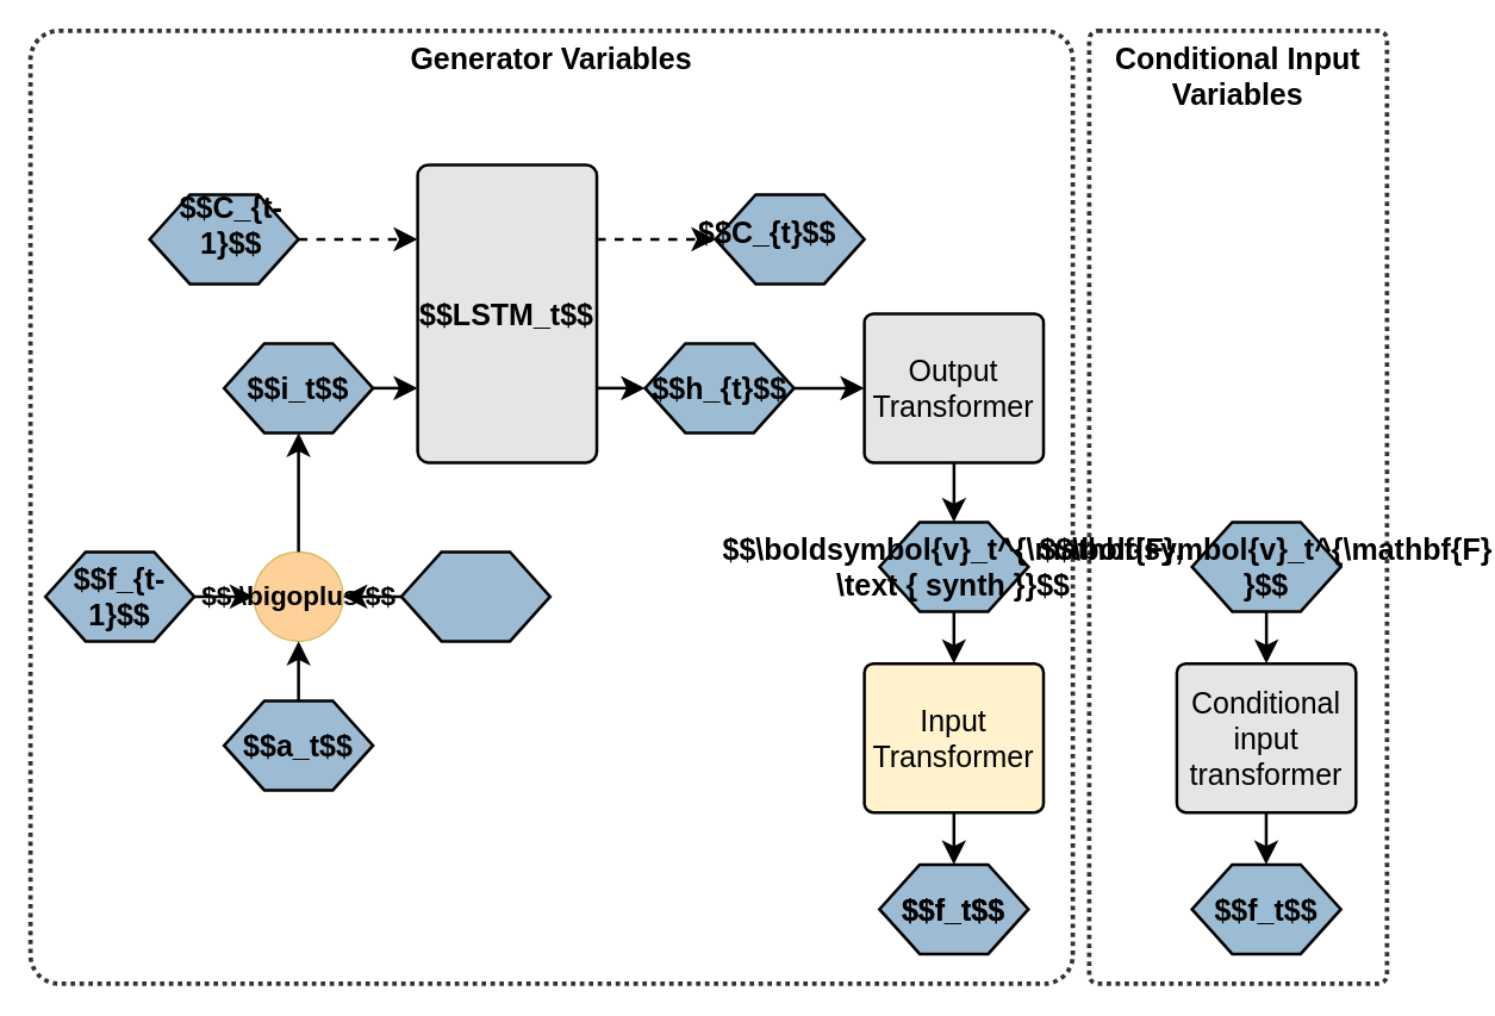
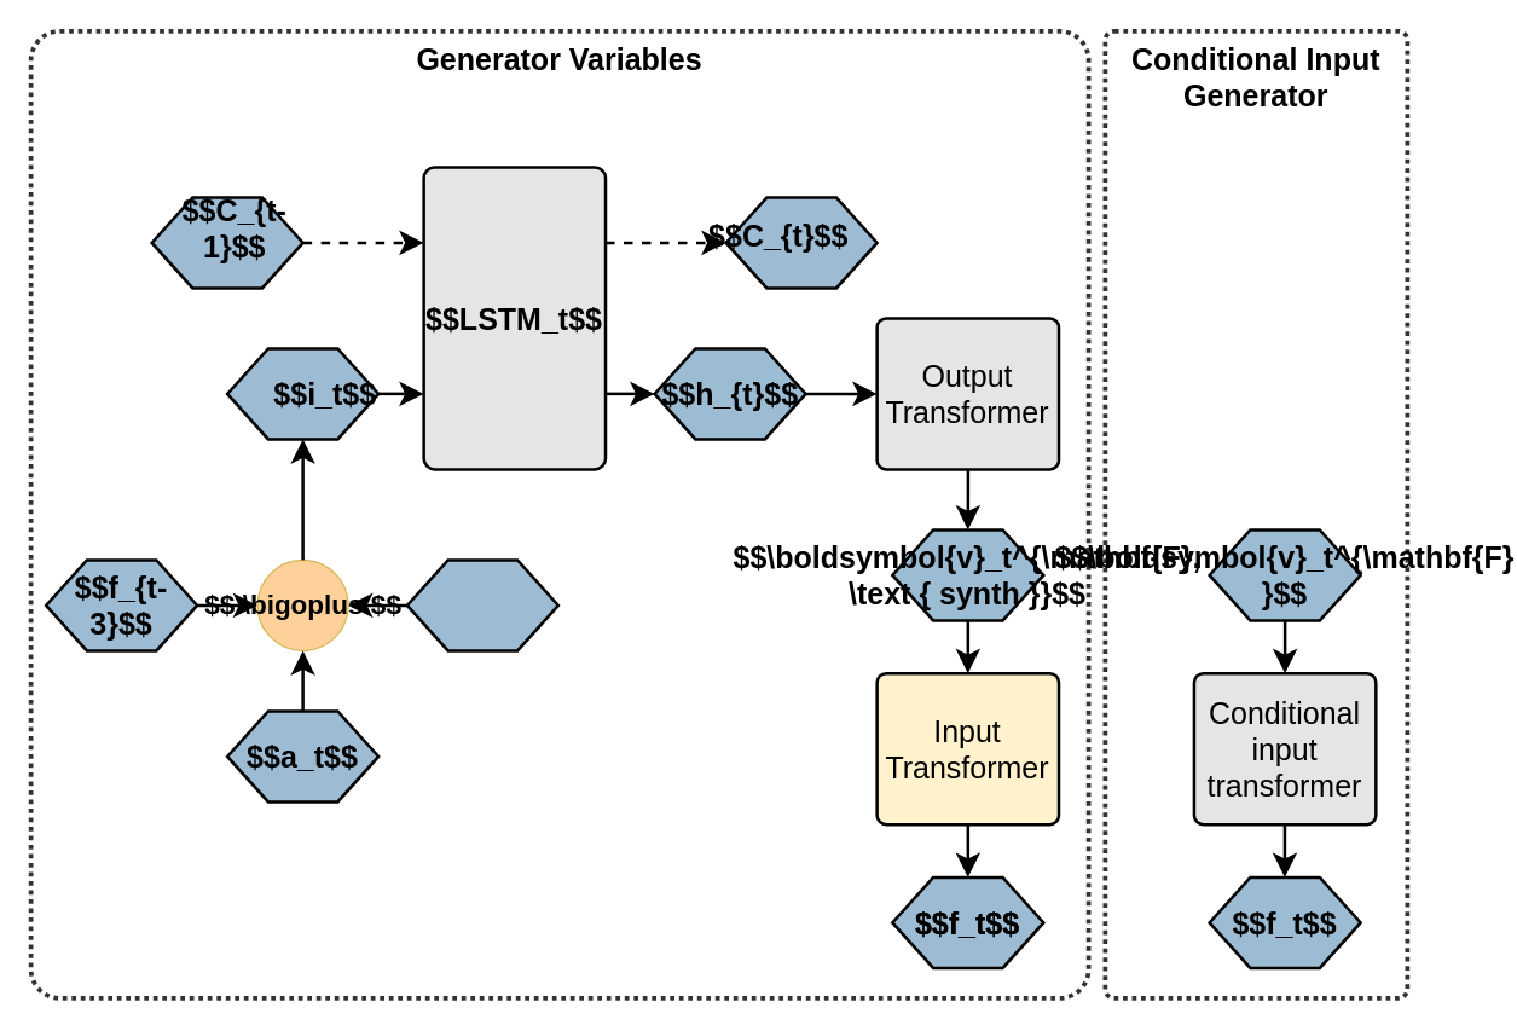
  <mxCell id="0" />
  <mxCell id="1" parent="0" />
  <mxCell id="2" value="&lt;b&gt;&lt;font style=&quot;font-size: 20px;&quot;&gt;Generator Variables&lt;br&gt;&lt;br&gt;&lt;/font&gt;&lt;/b&gt;" style="rounded=1;whiteSpace=wrap;html=1;fillColor=none;strokeColor=#000000;glass=0;shadow=0;strokeWidth=3;verticalAlign=top;movable=1;resizable=1;rotatable=1;deletable=1;editable=1;locked=0;connectable=1;opacity=80;imageHeight=24;arcSize=3;dashed=1;dashPattern=1 1;" parent="1" vertex="1"><mxGeometry x="20" y="20" width="700" height="640" as="geometry" /></mxCell>
  <mxCell id="3" value="" style="verticalLabelPosition=bottom;verticalAlign=top;html=1;shape=hexagon;perimeter=hexagonPerimeter2;arcSize=6;size=0.27;fillColor=#9dbcd3;strokeColor=#000000;strokeWidth=2;" parent="1" vertex="1"><mxGeometry x="30" y="370" width="100" height="60" as="geometry" /></mxCell>
  <mxCell id="4" value="" style="verticalLabelPosition=bottom;verticalAlign=top;html=1;shape=hexagon;perimeter=hexagonPerimeter2;arcSize=6;size=0.27;fillColor=#9dbcd3;strokeColor=#000000;strokeWidth=2;" parent="1" vertex="1"><mxGeometry x="269" y="370" width="100" height="60" as="geometry" /></mxCell>
  <mxCell id="5" value="" style="verticalLabelPosition=bottom;verticalAlign=top;html=1;shape=hexagon;perimeter=hexagonPerimeter2;arcSize=6;size=0.27;fillColor=#9dbcd3;strokeColor=#000000;strokeWidth=2;" parent="1" vertex="1"><mxGeometry x="150" y="470" width="100" height="60" as="geometry" /></mxCell>
  <mxCell id="6" style="edgeStyle=orthogonalEdgeStyle;rounded=0;orthogonalLoop=1;jettySize=auto;html=1;entryX=1;entryY=0.5;entryDx=0;entryDy=0;endSize=6;strokeWidth=2;startArrow=classic;startFill=1;endArrow=none;endFill=0;targetPerimeterSpacing=0;sourcePerimeterSpacing=0;startSize=10;" parent="1" source="7" target="3" edge="1"><mxGeometry relative="1" as="geometry" /></mxCell>
  <mxCell id="7" value="" style="verticalLabelPosition=bottom;verticalAlign=top;html=1;shape=mxgraph.flowchart.on-page_reference;fillColor=#fdd199;strokeColor=#d6b656;" parent="1" vertex="1"><mxGeometry x="170" y="370" width="60" height="60" as="geometry" /></mxCell>
  <mxCell id="8" style="edgeStyle=orthogonalEdgeStyle;rounded=0;orthogonalLoop=1;jettySize=auto;html=1;entryX=0.5;entryY=1;entryDx=0;entryDy=0;exitX=0.5;exitY=0;exitDx=0;exitDy=0;exitPerimeter=0;endSize=10;strokeWidth=2;" parent="1" source="7" target="15" edge="1"><mxGeometry relative="1" as="geometry" /></mxCell>
  <mxCell id="9" value="$$ \bigoplus $$" style="text;html=1;align=center;verticalAlign=middle;resizable=0;points=[];autosize=1;strokeColor=none;fillColor=none;fontStyle=1;fontSize=18;" parent="1" vertex="1"><mxGeometry x="125" y="380" width="150" height="40" as="geometry" /></mxCell>
  <mxCell id="10" style="edgeStyle=orthogonalEdgeStyle;rounded=0;orthogonalLoop=1;jettySize=auto;html=1;entryX=0.5;entryY=1;entryDx=0;entryDy=0;entryPerimeter=0;endSize=10;strokeWidth=2;exitX=0.5;exitY=0;exitDx=0;exitDy=0;" parent="1" source="5" target="7" edge="1"><mxGeometry relative="1" as="geometry"><mxPoint x="270" y="430" as="sourcePoint" /><Array as="points"><mxPoint x="200" y="450" /><mxPoint x="200" y="450" /></Array></mxGeometry></mxCell>
  <mxCell id="11" style="edgeStyle=orthogonalEdgeStyle;rounded=0;orthogonalLoop=1;jettySize=auto;html=1;entryX=1;entryY=0.5;entryDx=0;entryDy=0;entryPerimeter=0;endSize=10;strokeWidth=2;exitX=0;exitY=0.5;exitDx=0;exitDy=0;" parent="1" source="4" target="7" edge="1"><mxGeometry relative="1" as="geometry"><mxPoint x="256" y="400" as="sourcePoint" /><mxPoint x="242.5" y="400" as="targetPoint" /><Array as="points" /></mxGeometry></mxCell>
- <mxCell id="12" value="&lt;font size=&quot;1&quot; style=&quot;&quot;&gt;&lt;b style=&quot;font-size: 20px;&quot;&gt;$$f_{t-1}$$&lt;/b&gt;&lt;/font&gt;" style="text;html=1;strokeColor=none;fillColor=none;align=center;verticalAlign=middle;whiteSpace=wrap;rounded=0;" parent="1" vertex="1"><mxGeometry x="50" y="385" width="60" height="30" as="geometry" /></mxCell>
+ <mxCell id="12" value="&lt;font size=&quot;1&quot; style=&quot;&quot;&gt;&lt;b style=&quot;font-size: 20px;&quot;&gt;$$f_{t-3}$$&lt;/b&gt;&lt;/font&gt;" style="text;html=1;strokeColor=none;fillColor=none;align=center;verticalAlign=middle;whiteSpace=wrap;rounded=0;" parent="1" vertex="1"><mxGeometry x="50" y="385" width="60" height="30" as="geometry" /></mxCell>
  <mxCell id="13" value="&lt;font size=&quot;1&quot; style=&quot;&quot;&gt;&lt;b style=&quot;font-size: 20px;&quot;&gt;$$a_t$$&lt;/b&gt;&lt;/font&gt;" style="text;html=1;strokeColor=none;fillColor=none;align=center;verticalAlign=middle;whiteSpace=wrap;rounded=0;" parent="1" vertex="1"><mxGeometry x="170" y="485" width="60" height="30" as="geometry" /></mxCell>
  <mxCell id="14" style="edgeStyle=orthogonalEdgeStyle;rounded=0;orthogonalLoop=1;jettySize=auto;html=1;exitX=1;exitY=0.5;exitDx=0;exitDy=0;entryX=0;entryY=0.75;entryDx=0;entryDy=0;strokeWidth=2;endSize=10;" parent="1" source="15" target="19" edge="1"><mxGeometry relative="1" as="geometry" /></mxCell>
  <mxCell id="15" value="" style="verticalLabelPosition=bottom;verticalAlign=top;html=1;shape=hexagon;perimeter=hexagonPerimeter2;arcSize=6;size=0.27;fillColor=#9dbcd3;strokeColor=#000000;strokeWidth=2;" parent="1" vertex="1"><mxGeometry x="150" y="230" width="100" height="60" as="geometry" /></mxCell>
- <mxCell id="16" value="&lt;font size=&quot;1&quot; style=&quot;&quot;&gt;&lt;b style=&quot;font-size: 20px;&quot;&gt;$$i_t$$&lt;/b&gt;&lt;/font&gt;" style="text;html=1;strokeColor=none;fillColor=none;align=center;verticalAlign=middle;whiteSpace=wrap;rounded=0;" parent="1" vertex="1"><mxGeometry x="170" y="245" width="60" height="30" as="geometry" /></mxCell>
+ <mxCell id="16" value="&lt;font size=&quot;1&quot; style=&quot;&quot;&gt;&lt;b style=&quot;font-size: 20px;&quot;&gt;$$i_t$$&lt;/b&gt;&lt;/font&gt;" style="text;html=1;strokeColor=none;fillColor=none;align=center;verticalAlign=middle;whiteSpace=wrap;rounded=0;" parent="1" vertex="1"><mxGeometry x="185" y="245" width="60" height="30" as="geometry" /></mxCell>
  <mxCell id="17" style="edgeStyle=orthogonalEdgeStyle;rounded=0;orthogonalLoop=1;jettySize=auto;html=1;exitX=1;exitY=0.25;exitDx=0;exitDy=0;entryX=0;entryY=0.5;entryDx=0;entryDy=0;strokeWidth=2;endSize=10;dashed=1;" parent="1" source="19" target="20" edge="1"><mxGeometry relative="1" as="geometry" /></mxCell>
  <mxCell id="18" style="edgeStyle=orthogonalEdgeStyle;rounded=0;orthogonalLoop=1;jettySize=auto;html=1;exitX=1;exitY=0.75;exitDx=0;exitDy=0;entryX=0;entryY=0.5;entryDx=0;entryDy=0;strokeWidth=2;endSize=10;" parent="1" source="19" target="26" edge="1"><mxGeometry relative="1" as="geometry" /></mxCell>
  <mxCell id="19" value="&lt;b&gt;&lt;font style=&quot;font-size: 20px;&quot;&gt;$$LSTM_t$$&lt;/font&gt;&lt;/b&gt;" style="rounded=1;whiteSpace=wrap;html=1;glass=0;arcSize=6;strokeWidth=2;fillColor=#e5e5e5;" parent="1" vertex="1"><mxGeometry x="280" y="110" width="120.31" height="200" as="geometry" /></mxCell>
  <mxCell id="20" value="" style="verticalLabelPosition=bottom;verticalAlign=top;html=1;shape=hexagon;perimeter=hexagonPerimeter2;arcSize=6;size=0.27;fontSize=20;fontStyle=1;fillColor=#9dbbd3;strokeColor=#000000;strokeWidth=2;" parent="1" vertex="1"><mxGeometry x="480" y="130" width="100" height="60" as="geometry" /></mxCell>
  <mxCell id="21" style="edgeStyle=orthogonalEdgeStyle;rounded=0;orthogonalLoop=1;jettySize=auto;html=1;entryX=0;entryY=0.25;entryDx=0;entryDy=0;strokeWidth=2;endSize=10;dashed=1;" parent="1" source="22" target="19" edge="1"><mxGeometry relative="1" as="geometry"><mxPoint x="270" y="151" as="targetPoint" /></mxGeometry></mxCell>
  <mxCell id="22" value="" style="verticalLabelPosition=bottom;verticalAlign=top;html=1;shape=hexagon;perimeter=hexagonPerimeter2;arcSize=6;size=0.27;fontSize=20;fontStyle=1;fillColor=#9dbcd3;strokeColor=#000000;strokeWidth=2;" parent="1" vertex="1"><mxGeometry x="100" y="130" width="100" height="60" as="geometry" /></mxCell>
  <mxCell id="23" value="&lt;font style=&quot;font-size: 20px;&quot;&gt;&lt;span style=&quot;font-size: 20px;&quot;&gt;$$C_{t-1}$$&lt;/span&gt;&lt;/font&gt;" style="text;html=1;strokeColor=none;fillColor=none;align=center;verticalAlign=middle;whiteSpace=wrap;rounded=0;fontSize=20;fontStyle=1" parent="1" vertex="1"><mxGeometry x="125" y="135" width="60" height="30" as="geometry" /></mxCell>
  <mxCell id="24" value="&lt;font style=&quot;font-size: 20px;&quot;&gt;&lt;span style=&quot;font-size: 20px;&quot;&gt;$$C_{t}$$&lt;/span&gt;&lt;/font&gt;" style="text;html=1;strokeColor=none;fillColor=none;align=center;verticalAlign=middle;whiteSpace=wrap;rounded=0;fontSize=20;fontStyle=1" parent="1" vertex="1"><mxGeometry x="485" y="140" width="60" height="30" as="geometry" /></mxCell>
  <mxCell id="25" style="edgeStyle=orthogonalEdgeStyle;rounded=0;orthogonalLoop=1;jettySize=auto;html=1;entryX=0;entryY=0.5;entryDx=0;entryDy=0;strokeWidth=2;endSize=10;" parent="1" source="26" target="29" edge="1"><mxGeometry relative="1" as="geometry" /></mxCell>
  <mxCell id="26" value="" style="verticalLabelPosition=bottom;verticalAlign=top;html=1;shape=hexagon;perimeter=hexagonPerimeter2;arcSize=6;size=0.27;fillColor=#9cbcd3;strokeColor=#000000;strokeWidth=2;" parent="1" vertex="1"><mxGeometry x="432.75" y="230" width="100" height="60" as="geometry" /></mxCell>
  <mxCell id="27" value="&lt;font size=&quot;1&quot; style=&quot;&quot;&gt;&lt;b style=&quot;font-size: 20px;&quot;&gt;$$h_{t}$$&lt;/b&gt;&lt;/font&gt;" style="text;html=1;strokeColor=none;fillColor=none;align=center;verticalAlign=middle;whiteSpace=wrap;rounded=0;" parent="1" vertex="1"><mxGeometry x="452.75" y="245" width="60" height="30" as="geometry" /></mxCell>
  <mxCell id="28" value="" style="edgeStyle=orthogonalEdgeStyle;rounded=0;orthogonalLoop=1;jettySize=auto;html=1;entryX=0.5;entryY=0;entryDx=0;entryDy=0;strokeWidth=2;endSize=10;" parent="1" source="29" target="30" edge="1"><mxGeometry relative="1" as="geometry" /></mxCell>
  <mxCell id="29" value="&lt;span&gt;&lt;font style=&quot;font-size: 20px;&quot;&gt;Output&lt;br&gt;Transformer&lt;br&gt;&lt;/font&gt;&lt;/span&gt;" style="rounded=1;whiteSpace=wrap;html=1;glass=0;arcSize=6;strokeWidth=2;fillColor=#e5e5e5;fontStyle=0" parent="1" vertex="1"><mxGeometry x="580" y="210" width="120.31" height="100" as="geometry" /></mxCell>
  <mxCell id="30" value="" style="verticalLabelPosition=bottom;verticalAlign=top;html=1;shape=hexagon;perimeter=hexagonPerimeter2;arcSize=6;size=0.27;fillColor=#9cbcd3;strokeColor=#000000;strokeWidth=2;" parent="1" vertex="1"><mxGeometry x="590.15" y="350" width="100" height="60" as="geometry" /></mxCell>
  <mxCell id="31" style="edgeStyle=orthogonalEdgeStyle;rounded=0;orthogonalLoop=1;jettySize=auto;html=1;entryX=0.5;entryY=0;entryDx=0;entryDy=0;exitX=0.5;exitY=1;exitDx=0;exitDy=0;strokeWidth=2;endSize=10;" parent="1" source="30" target="34" edge="1"><mxGeometry relative="1" as="geometry" /></mxCell>
  <mxCell id="32" value="&lt;span style=&quot;font-size: 20px;&quot;&gt;$$\boldsymbol{v}_t^{\mathbf{F}, \text { synth }}$$&lt;/span&gt;" style="text;html=1;strokeColor=none;fillColor=none;align=center;verticalAlign=middle;whiteSpace=wrap;rounded=0;fontSize=20;fontStyle=1" parent="1" vertex="1"><mxGeometry x="610.15" y="365" width="60" height="30" as="geometry" /></mxCell>
  <mxCell id="33" style="edgeStyle=orthogonalEdgeStyle;rounded=0;orthogonalLoop=1;jettySize=auto;html=1;exitX=0.5;exitY=1;exitDx=0;exitDy=0;entryX=0.5;entryY=0;entryDx=0;entryDy=0;strokeWidth=2;endSize=10;" parent="1" source="34" target="35" edge="1"><mxGeometry relative="1" as="geometry" /></mxCell>
  <mxCell id="34" value="&lt;span&gt;&lt;font style=&quot;font-size: 20px;&quot;&gt;Input&lt;br&gt;Transformer&lt;br&gt;&lt;/font&gt;&lt;/span&gt;" style="rounded=1;whiteSpace=wrap;html=1;glass=0;arcSize=6;strokeWidth=2;fillColor=#fff2cc;fontStyle=0;" parent="1" vertex="1"><mxGeometry x="580" y="445" width="120.31" height="100" as="geometry" /></mxCell>
  <mxCell id="35" value="" style="verticalLabelPosition=bottom;verticalAlign=top;html=1;shape=hexagon;perimeter=hexagonPerimeter2;arcSize=6;size=0.27;fillColor=#9dbcd3;strokeColor=#000000;strokeWidth=2;" parent="1" vertex="1"><mxGeometry x="590.15" y="580" width="100" height="60" as="geometry" /></mxCell>
  <mxCell id="36" value="&lt;font size=&quot;1&quot; style=&quot;&quot;&gt;&lt;b style=&quot;font-size: 20px;&quot;&gt;$$f_t$$&lt;/b&gt;&lt;/font&gt;" style="text;html=1;strokeColor=none;fillColor=none;align=center;verticalAlign=middle;whiteSpace=wrap;rounded=0;" parent="1" vertex="1"><mxGeometry x="610.15" y="595" width="60" height="30" as="geometry" /></mxCell>
  <mxCell id="37" value="" style="verticalLabelPosition=bottom;verticalAlign=top;html=1;shape=hexagon;perimeter=hexagonPerimeter2;arcSize=6;size=0.27;fillColor=#9cbcd3;strokeColor=#000000;strokeWidth=2;" parent="1" vertex="1"><mxGeometry x="800" y="580" width="100" height="60" as="geometry" /></mxCell>
  <mxCell id="38" value="" style="verticalLabelPosition=bottom;verticalAlign=top;html=1;shape=hexagon;perimeter=hexagonPerimeter2;arcSize=6;size=0.27;fillColor=#9cbcd3;strokeColor=#000000;strokeWidth=2;" vertex="1" parent="1"><mxGeometry x="800" y="350" width="100" height="60" as="geometry" /></mxCell>
  <mxCell id="39" style="edgeStyle=orthogonalEdgeStyle;rounded=0;orthogonalLoop=1;jettySize=auto;html=1;entryX=0.5;entryY=0;entryDx=0;entryDy=0;exitX=0.5;exitY=1;exitDx=0;exitDy=0;strokeWidth=2;endSize=10;" edge="1" parent="1" source="38" target="41"><mxGeometry relative="1" as="geometry" /></mxCell>
  <mxCell id="40" value="&lt;span style=&quot;font-size: 20px;&quot;&gt;$$\boldsymbol{v}_t^{\mathbf{F} }$$&lt;/span&gt;" style="text;html=1;strokeColor=none;fillColor=none;align=center;verticalAlign=middle;whiteSpace=wrap;rounded=0;fontSize=20;fontStyle=1" vertex="1" parent="1"><mxGeometry x="820" y="365" width="60" height="30" as="geometry" /></mxCell>
  <mxCell id="41" value="&lt;span&gt;&lt;font style=&quot;font-size: 20px;&quot;&gt;Conditional input transformer&lt;br&gt;&lt;/font&gt;&lt;/span&gt;" style="rounded=1;whiteSpace=wrap;html=1;glass=0;arcSize=6;strokeWidth=2;fillColor=#e5e5e5;fontStyle=0" vertex="1" parent="1"><mxGeometry x="789.85" y="445" width="120.31" height="100" as="geometry" /></mxCell>
  <mxCell id="42" style="edgeStyle=orthogonalEdgeStyle;rounded=0;orthogonalLoop=1;jettySize=auto;html=1;exitX=0.5;exitY=1;exitDx=0;exitDy=0;entryX=0.5;entryY=0;entryDx=0;entryDy=0;strokeWidth=2;endSize=10;" edge="1" parent="1"><mxGeometry relative="1" as="geometry"><mxPoint x="849.86" y="545" as="sourcePoint" /><mxPoint x="849.86" y="580" as="targetPoint" /></mxGeometry></mxCell>
  <mxCell id="43" value="&lt;font size=&quot;1&quot; style=&quot;&quot;&gt;&lt;b style=&quot;font-size: 20px;&quot;&gt;$$f_t$$&lt;/b&gt;&lt;/font&gt;" style="text;html=1;strokeColor=none;fillColor=none;align=center;verticalAlign=middle;whiteSpace=wrap;rounded=0;" vertex="1" parent="1"><mxGeometry x="610.15" y="595" width="60" height="30" as="geometry" /></mxCell>
  <mxCell id="44" value="&lt;font size=&quot;1&quot; style=&quot;&quot;&gt;&lt;b style=&quot;font-size: 20px;&quot;&gt;$$f_t$$&lt;/b&gt;&lt;/font&gt;" style="text;html=1;strokeColor=none;fillColor=none;align=center;verticalAlign=middle;whiteSpace=wrap;rounded=0;" vertex="1" parent="1"><mxGeometry x="820" y="595" width="60" height="30" as="geometry" /></mxCell>
- <mxCell id="45" value="&lt;b&gt;&lt;font style=&quot;font-size: 20px;&quot;&gt;Conditional Input Variables&lt;br&gt;&lt;/font&gt;&lt;/b&gt;" style="rounded=1;whiteSpace=wrap;html=1;fillColor=none;strokeColor=#000000;glass=0;shadow=0;strokeWidth=3;verticalAlign=top;movable=1;resizable=1;rotatable=1;deletable=1;editable=1;locked=0;connectable=1;opacity=80;imageHeight=24;arcSize=3;dashed=1;dashPattern=1 1;" vertex="1" parent="1"><mxGeometry x="731" y="20" width="200" height="640" as="geometry" /></mxCell>
+ <mxCell id="45" value="&lt;b&gt;&lt;font style=&quot;font-size: 20px;&quot;&gt;Conditional Input Generator&lt;br&gt;&lt;/font&gt;&lt;/b&gt;" style="rounded=1;whiteSpace=wrap;html=1;fillColor=none;strokeColor=#000000;glass=0;shadow=0;strokeWidth=3;verticalAlign=top;movable=1;resizable=1;rotatable=1;deletable=1;editable=1;locked=0;connectable=1;opacity=80;imageHeight=24;arcSize=3;dashed=1;dashPattern=1 1;" vertex="1" parent="1"><mxGeometry x="731" y="20" width="200" height="640" as="geometry" /></mxCell>
